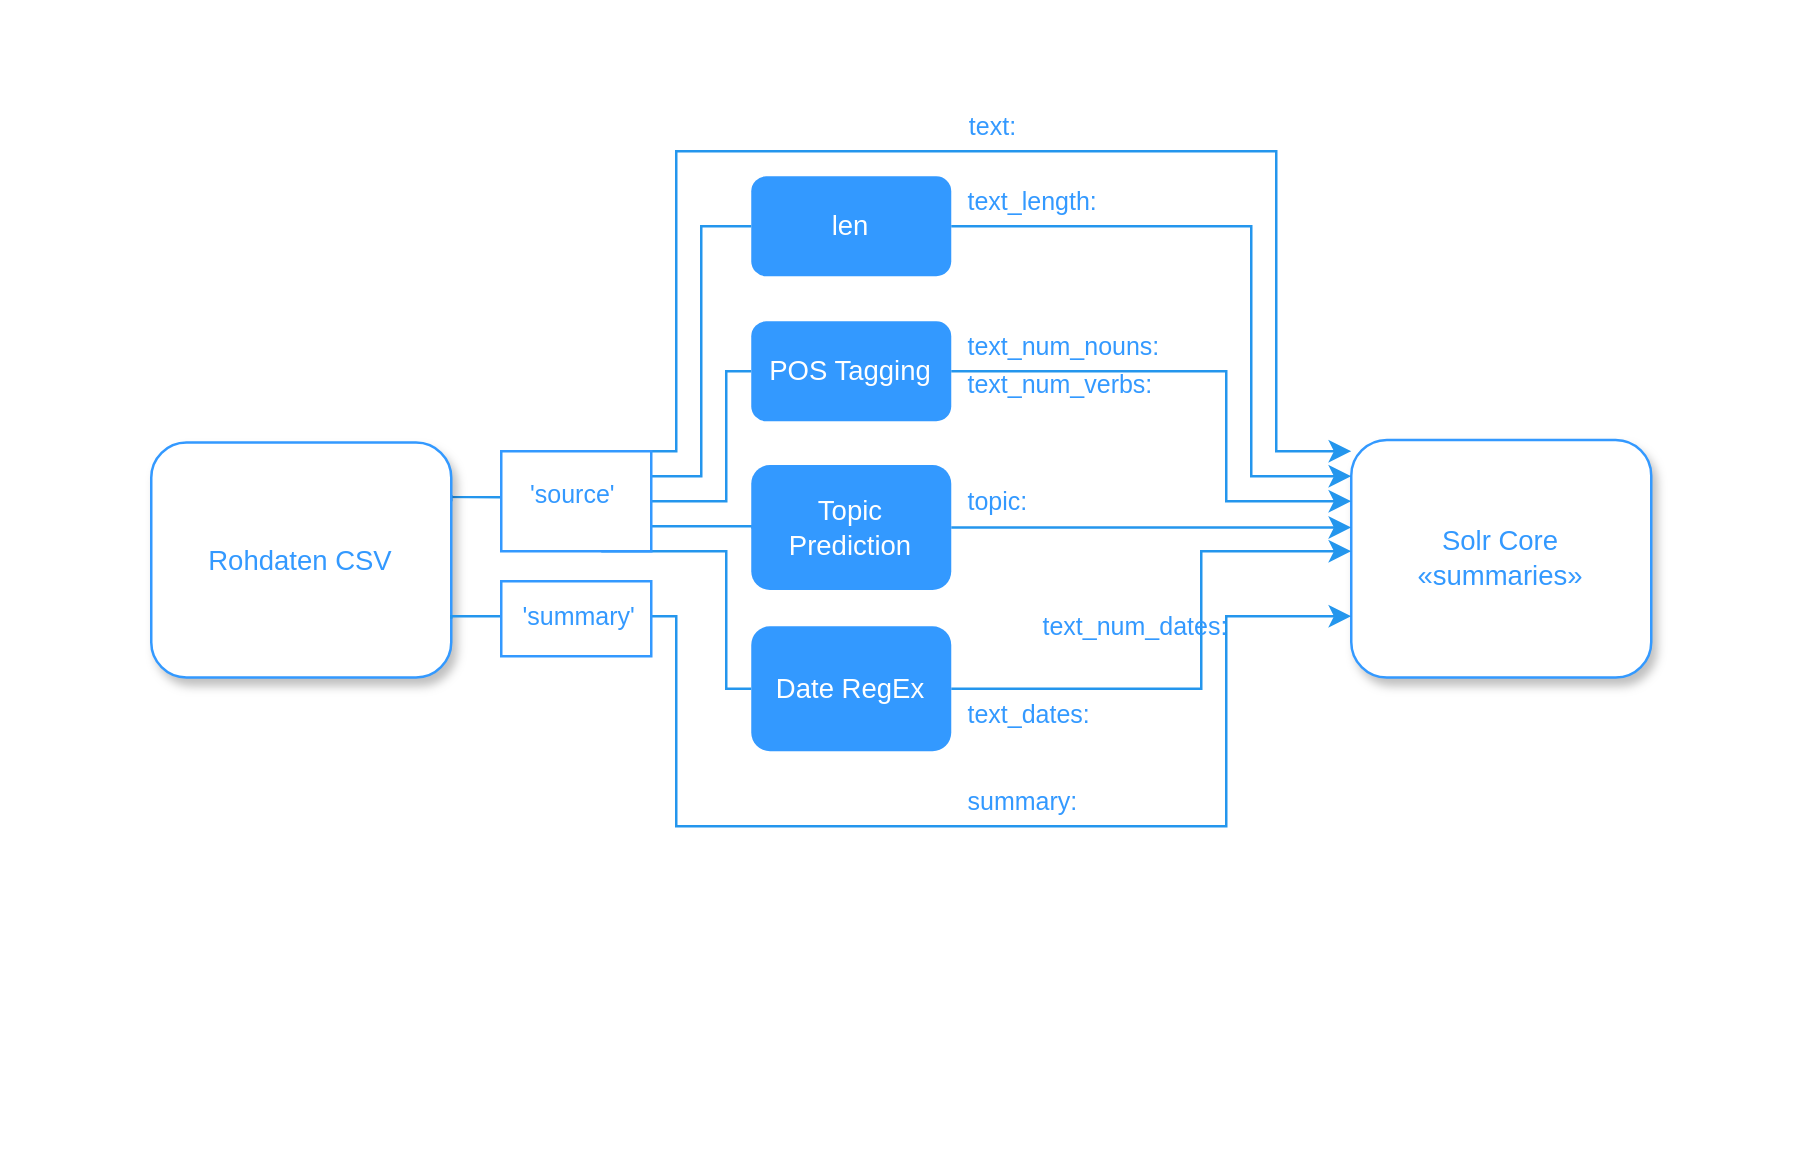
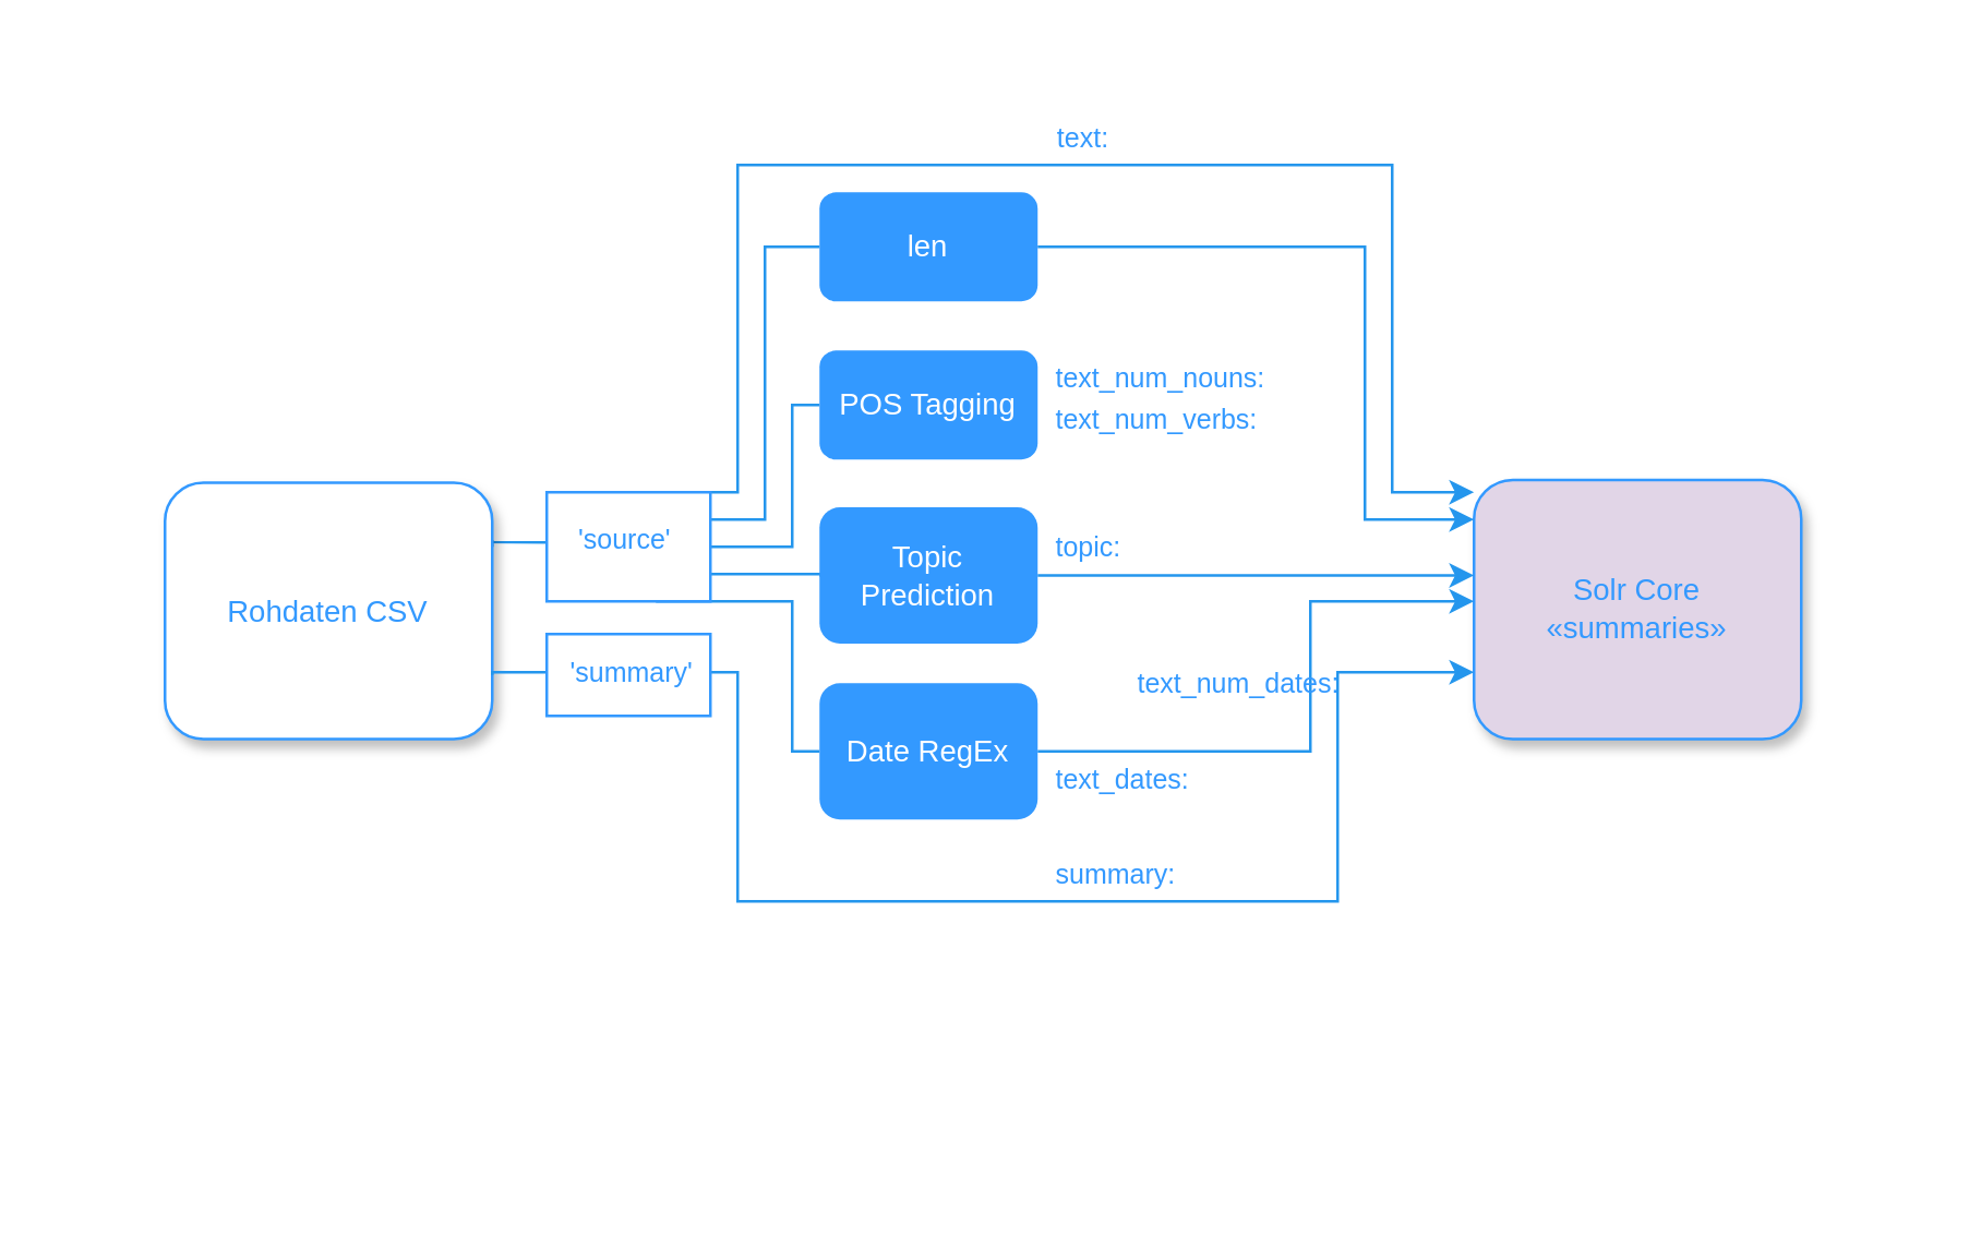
  <mxCell id="0" />
  <mxCell id="1" parent="0" />
  <mxCell id="2" value="" style="rounded=0;whiteSpace=wrap;html=1;shadow=0;glass=0;strokeColor=none;fillColor=#FFFFFF;fontFamily=Helvetica;fontSize=10;fontColor=#3399FF;align=left;" vertex="1" parent="1"><mxGeometry x="20" y="20" width="680" height="420" as="geometry" /></mxCell>
  <mxCell id="3" style="edgeStyle=orthogonalEdgeStyle;rounded=0;orthogonalLoop=1;jettySize=auto;html=1;startArrow=none;startFill=0;endArrow=classic;endFill=1;strokeColor=#2496ED;fontFamily=Helvetica;fontSize=11;fontColor=#00CC66;" edge="1" parent="1" target="10"><mxGeometry relative="1" as="geometry"><mxPoint x="240" y="180" as="sourcePoint" /><Array as="points"><mxPoint x="270" y="180" /><mxPoint x="270" y="60" /><mxPoint x="510" y="60" /><mxPoint x="510" y="180" /></Array></mxGeometry></mxCell>
  <mxCell id="4" style="edgeStyle=orthogonalEdgeStyle;rounded=0;orthogonalLoop=1;jettySize=auto;html=1;entryX=0;entryY=0.5;entryDx=0;entryDy=0;startArrow=none;startFill=0;endArrow=none;endFill=0;strokeColor=#2496ED;fontFamily=Helvetica;fontSize=11;fontColor=#00CC66;" edge="1" parent="1" target="13"><mxGeometry relative="1" as="geometry"><mxPoint x="240" y="210" as="sourcePoint" /><Array as="points"><mxPoint x="305" y="210" /></Array></mxGeometry></mxCell>
  <mxCell id="5" style="edgeStyle=orthogonalEdgeStyle;rounded=0;orthogonalLoop=1;jettySize=auto;html=1;entryX=0;entryY=0.5;entryDx=0;entryDy=0;startArrow=none;startFill=0;endArrow=none;endFill=0;strokeColor=#2496ED;fontFamily=Helvetica;fontSize=10;fontColor=#00CC66;" edge="1" parent="1" target="17"><mxGeometry relative="1" as="geometry"><mxPoint x="240" y="200" as="sourcePoint" /><Array as="points"><mxPoint x="290" y="200" /><mxPoint x="290" y="148" /></Array></mxGeometry></mxCell>
  <mxCell id="6" style="edgeStyle=orthogonalEdgeStyle;rounded=0;orthogonalLoop=1;jettySize=auto;html=1;entryX=0;entryY=0.5;entryDx=0;entryDy=0;startArrow=none;startFill=0;endArrow=none;endFill=0;strokeColor=#2496ED;fontFamily=Helvetica;fontSize=10;fontColor=#00CC66;" edge="1" parent="1" target="25"><mxGeometry relative="1" as="geometry"><mxPoint x="240" y="220" as="sourcePoint" /><Array as="points"><mxPoint x="290" y="220" /><mxPoint x="290" y="275" /></Array></mxGeometry></mxCell>
  <mxCell id="7" style="edgeStyle=orthogonalEdgeStyle;rounded=0;orthogonalLoop=1;jettySize=auto;html=1;exitX=1;exitY=0.25;exitDx=0;exitDy=0;entryX=0;entryY=0.46;entryDx=0;entryDy=0;entryPerimeter=0;startArrow=none;startFill=0;endArrow=none;endFill=0;strokeColor=#2496ED;fontFamily=Helvetica;fontSize=10;fontColor=#00CC66;" edge="1" parent="1" source="8" target="29"><mxGeometry relative="1" as="geometry"><Array as="points"><mxPoint x="150" y="198" /><mxPoint x="175" y="198" /></Array></mxGeometry></mxCell>
  <mxCell id="8" value="Rohdaten CSV" style="rounded=1;whiteSpace=wrap;html=1;fillColor=#ffffff;fontColor=#3399FF;strokeColor=#3399FF;shadow=1;glass=0;fontSize=11;" vertex="1" parent="1"><mxGeometry x="60" y="176.5" width="120" height="94" as="geometry" /></mxCell>
  <mxCell id="9" value="" style="rounded=0;whiteSpace=wrap;html=1;shadow=0;glass=0;strokeColor=none;fillColor=#ffffff;fontFamily=Helvetica;fontSize=8;fontColor=#2496ED;" vertex="1" parent="1"><mxGeometry x="195" y="160" width="10" height="19" as="geometry" /></mxCell>
- <mxCell id="10" value="Solr Core &lt;br&gt;«summaries»" style="rounded=1;whiteSpace=wrap;html=1;fillColor=#ffffff;fontColor=#3399FF;strokeColor=#3399FF;shadow=1;glass=0;fontSize=11;" vertex="1" parent="1"><mxGeometry x="540" y="175.5" width="120" height="95" as="geometry" /></mxCell>
+ <mxCell id="10" value="Solr Core &lt;br&gt;«summaries»" style="rounded=1;whiteSpace=wrap;html=1;fillColor=#e1d5e7;fontColor=#3399FF;strokeColor=#3399FF;shadow=1;glass=0;fontSize=11;" vertex="1" parent="1"><mxGeometry x="540" y="175.5" width="120" height="95" as="geometry" /></mxCell>
  <mxCell id="11" value="text:" style="text;html=1;strokeColor=none;fillColor=none;align=center;verticalAlign=middle;whiteSpace=wrap;rounded=0;shadow=0;glass=0;dashed=1;dashPattern=1 1;fontFamily=Helvetica;fontSize=10;fontColor=#3399FF;" vertex="1" parent="1"><mxGeometry x="377" y="40" width="40" height="20" as="geometry" /></mxCell>
  <mxCell id="12" style="edgeStyle=orthogonalEdgeStyle;rounded=0;orthogonalLoop=1;jettySize=auto;html=1;startArrow=none;startFill=0;endArrow=classic;endFill=1;strokeColor=#2496ED;fontFamily=Helvetica;fontSize=10;fontColor=#00CC66;exitX=1;exitY=0.5;exitDx=0;exitDy=0;" edge="1" parent="1" source="13" target="10"><mxGeometry relative="1" as="geometry"><mxPoint x="410" y="230" as="sourcePoint" /><mxPoint x="580" y="210.2" as="targetPoint" /><Array as="points"><mxPoint x="500" y="210" /><mxPoint x="500" y="210" /></Array></mxGeometry></mxCell>
  <mxCell id="13" value="Topic&lt;br&gt;Prediction" style="rounded=1;whiteSpace=wrap;html=1;shadow=0;glass=0;strokeColor=none;fillColor=#3399FF;fontFamily=Helvetica;fontSize=11;fontColor=#FFFFFF;align=center;" vertex="1" parent="1"><mxGeometry x="300" y="185.5" width="80" height="50" as="geometry" /></mxCell>
  <mxCell id="14" style="edgeStyle=orthogonalEdgeStyle;rounded=0;orthogonalLoop=1;jettySize=auto;html=1;exitX=1;exitY=0.5;exitDx=0;exitDy=0;startArrow=none;startFill=0;endArrow=classic;endFill=1;strokeColor=#2496ED;fontFamily=Helvetica;fontSize=10;fontColor=#00CC66;" edge="1" parent="1" source="25" target="10"><mxGeometry relative="1" as="geometry"><Array as="points"><mxPoint x="480" y="275" /><mxPoint x="480" y="220" /></Array></mxGeometry></mxCell>
  <mxCell id="15" value="text_num_nouns:" style="text;html=1;strokeColor=none;fillColor=none;align=left;verticalAlign=middle;whiteSpace=wrap;rounded=0;shadow=0;glass=0;dashed=1;dashPattern=1 1;fontFamily=Helvetica;fontSize=10;fontColor=#3399FF;" vertex="1" parent="1"><mxGeometry x="385" y="128" width="40" height="20" as="geometry" /></mxCell>
- <mxCell id="16" style="edgeStyle=orthogonalEdgeStyle;rounded=0;orthogonalLoop=1;jettySize=auto;html=1;exitX=1;exitY=0.5;exitDx=0;exitDy=0;startArrow=none;startFill=0;endArrow=classic;endFill=1;strokeColor=#2496ED;fontFamily=Helvetica;fontSize=10;fontColor=#00CC66;" edge="1" parent="1" source="17" target="10"><mxGeometry relative="1" as="geometry"><Array as="points"><mxPoint x="490" y="148" /><mxPoint x="490" y="200" /></Array></mxGeometry></mxCell>
  <mxCell id="17" value="POS Tagging" style="rounded=1;whiteSpace=wrap;html=1;shadow=0;glass=0;strokeColor=none;fillColor=#3399FF;fontFamily=Helvetica;fontSize=11;fontColor=#FFFFFF;align=center;" vertex="1" parent="1"><mxGeometry x="300" y="128" width="80" height="40" as="geometry" /></mxCell>
  <mxCell id="18" value="text_num_verbs:" style="text;html=1;strokeColor=none;fillColor=none;align=left;verticalAlign=middle;whiteSpace=wrap;rounded=0;shadow=0;glass=0;dashed=1;dashPattern=1 1;fontFamily=Helvetica;fontSize=10;fontColor=#3399FF;" vertex="1" parent="1"><mxGeometry x="385" y="143" width="40" height="20" as="geometry" /></mxCell>
  <mxCell id="19" value="topic:" style="text;html=1;strokeColor=none;fillColor=none;align=left;verticalAlign=middle;whiteSpace=wrap;rounded=0;shadow=0;glass=0;dashed=1;dashPattern=1 1;fontFamily=Helvetica;fontSize=10;fontColor=#3399FF;" vertex="1" parent="1"><mxGeometry x="385" y="190" width="40" height="20" as="geometry" /></mxCell>
  <mxCell id="20" style="edgeStyle=orthogonalEdgeStyle;rounded=0;orthogonalLoop=1;jettySize=auto;html=1;exitX=1;exitY=0.5;exitDx=0;exitDy=0;startArrow=none;startFill=0;endArrow=classic;endFill=1;strokeColor=#2496ED;fontFamily=Helvetica;fontSize=10;fontColor=#00CC66;" edge="1" parent="1" source="21" target="10"><mxGeometry relative="1" as="geometry"><mxPoint x="380" y="88" as="sourcePoint" /><mxPoint x="580" y="198" as="targetPoint" /><Array as="points"><mxPoint x="500" y="90" /><mxPoint x="500" y="190" /></Array></mxGeometry></mxCell>
  <mxCell id="21" value="len" style="rounded=1;whiteSpace=wrap;html=1;shadow=0;glass=0;strokeColor=none;fillColor=#3399FF;fontFamily=Helvetica;fontSize=11;fontColor=#FFFFFF;align=center;" vertex="1" parent="1"><mxGeometry x="300" y="70" width="80" height="40" as="geometry" /></mxCell>
- <mxCell id="22" value="text_length:" style="text;html=1;strokeColor=none;fillColor=none;align=left;verticalAlign=middle;whiteSpace=wrap;rounded=0;shadow=0;glass=0;dashed=1;dashPattern=1 1;fontFamily=Helvetica;fontSize=10;fontColor=#3399FF;" vertex="1" parent="1"><mxGeometry x="385" y="70" width="40" height="20" as="geometry" /></mxCell>
  <mxCell id="23" value="summary:" style="text;html=1;strokeColor=none;fillColor=none;align=left;verticalAlign=middle;whiteSpace=wrap;rounded=0;shadow=0;glass=0;dashed=1;dashPattern=1 1;fontFamily=Helvetica;fontSize=10;fontColor=#3399FF;" vertex="1" parent="1"><mxGeometry x="385" y="310" width="40" height="20" as="geometry" /></mxCell>
  <mxCell id="24" style="edgeStyle=orthogonalEdgeStyle;rounded=0;orthogonalLoop=1;jettySize=auto;html=1;startArrow=none;startFill=0;endArrow=classic;endFill=1;strokeColor=#2496ED;fontFamily=Helvetica;fontSize=10;fontColor=#00CC66;exitX=1;exitY=0.75;exitDx=0;exitDy=0;" edge="1" parent="1" source="8" target="10"><mxGeometry relative="1" as="geometry"><mxPoint x="380" y="345.2" as="sourcePoint" /><Array as="points"><mxPoint x="180" y="246" /><mxPoint x="270" y="246" /><mxPoint x="270" y="330" /><mxPoint x="490" y="330" /><mxPoint x="490" y="246" /></Array></mxGeometry></mxCell>
  <mxCell id="25" value="Date RegEx" style="rounded=1;whiteSpace=wrap;html=1;shadow=0;glass=0;strokeColor=none;fillColor=#3399FF;fontFamily=Helvetica;fontSize=11;fontColor=#FFFFFF;align=center;" vertex="1" parent="1"><mxGeometry x="300" y="250" width="80" height="50" as="geometry" /></mxCell>
  <mxCell id="26" value="text_num_dates:" style="text;html=1;strokeColor=none;fillColor=none;align=left;verticalAlign=middle;whiteSpace=wrap;rounded=0;shadow=0;glass=0;dashed=1;dashPattern=1 1;fontFamily=Helvetica;fontSize=10;fontColor=#3399FF;" vertex="1" parent="1"><mxGeometry x="415" y="240" width="40" height="20" as="geometry" /></mxCell>
  <mxCell id="27" style="edgeStyle=orthogonalEdgeStyle;rounded=0;orthogonalLoop=1;jettySize=auto;html=1;entryX=0;entryY=0.5;entryDx=0;entryDy=0;startArrow=none;startFill=0;endArrow=none;endFill=0;strokeColor=#2496ED;fontFamily=Helvetica;fontSize=10;fontColor=#00CC66;" edge="1" parent="1" source="29" target="21"><mxGeometry relative="1" as="geometry"><Array as="points"><mxPoint x="280" y="190" /><mxPoint x="280" y="90" /></Array></mxGeometry></mxCell>
  <mxCell id="28" value="" style="group" vertex="1" connectable="0" parent="1"><mxGeometry x="200" y="180" width="60" height="40" as="geometry" /></mxCell>
  <mxCell id="29" value="" style="rounded=0;whiteSpace=wrap;html=1;shadow=0;glass=0;strokeColor=#3399FF;fillColor=#ffffff;fontFamily=Helvetica;fontSize=10;fontColor=#00CC66;align=left;" vertex="1" parent="28"><mxGeometry width="60" height="40" as="geometry" /></mxCell>
  <mxCell id="30" value="'source'" style="text;html=1;fontSize=10;fontFamily=Helvetica;fontColor=#3399FF;fillColor=#ffffff;" vertex="1" parent="28"><mxGeometry x="10" y="5" width="40" height="30" as="geometry" /></mxCell>
  <mxCell id="31" value="" style="group;align=left;" vertex="1" connectable="0" parent="1"><mxGeometry x="200" y="232" width="60" height="30" as="geometry" /></mxCell>
  <mxCell id="32" value="" style="rounded=0;whiteSpace=wrap;html=1;shadow=0;glass=0;strokeColor=#3399FF;fillColor=#ffffff;fontFamily=Helvetica;fontSize=10;fontColor=#00CC66;align=left;" vertex="1" parent="31"><mxGeometry width="60" height="30" as="geometry" /></mxCell>
  <mxCell id="33" value="'summary'" style="text;html=1;fontSize=10;fontFamily=Helvetica;fontColor=#3399FF;fillColor=#ffffff;" vertex="1" parent="31"><mxGeometry x="7" y="1.75" width="40" height="22.5" as="geometry" /></mxCell>
  <mxCell id="34" value="text_dates:" style="text;html=1;strokeColor=none;fillColor=none;align=left;verticalAlign=middle;whiteSpace=wrap;rounded=0;shadow=0;glass=0;dashed=1;dashPattern=1 1;fontFamily=Helvetica;fontSize=10;fontColor=#3399FF;" vertex="1" parent="1"><mxGeometry x="385" y="275" width="40" height="20" as="geometry" /></mxCell>
